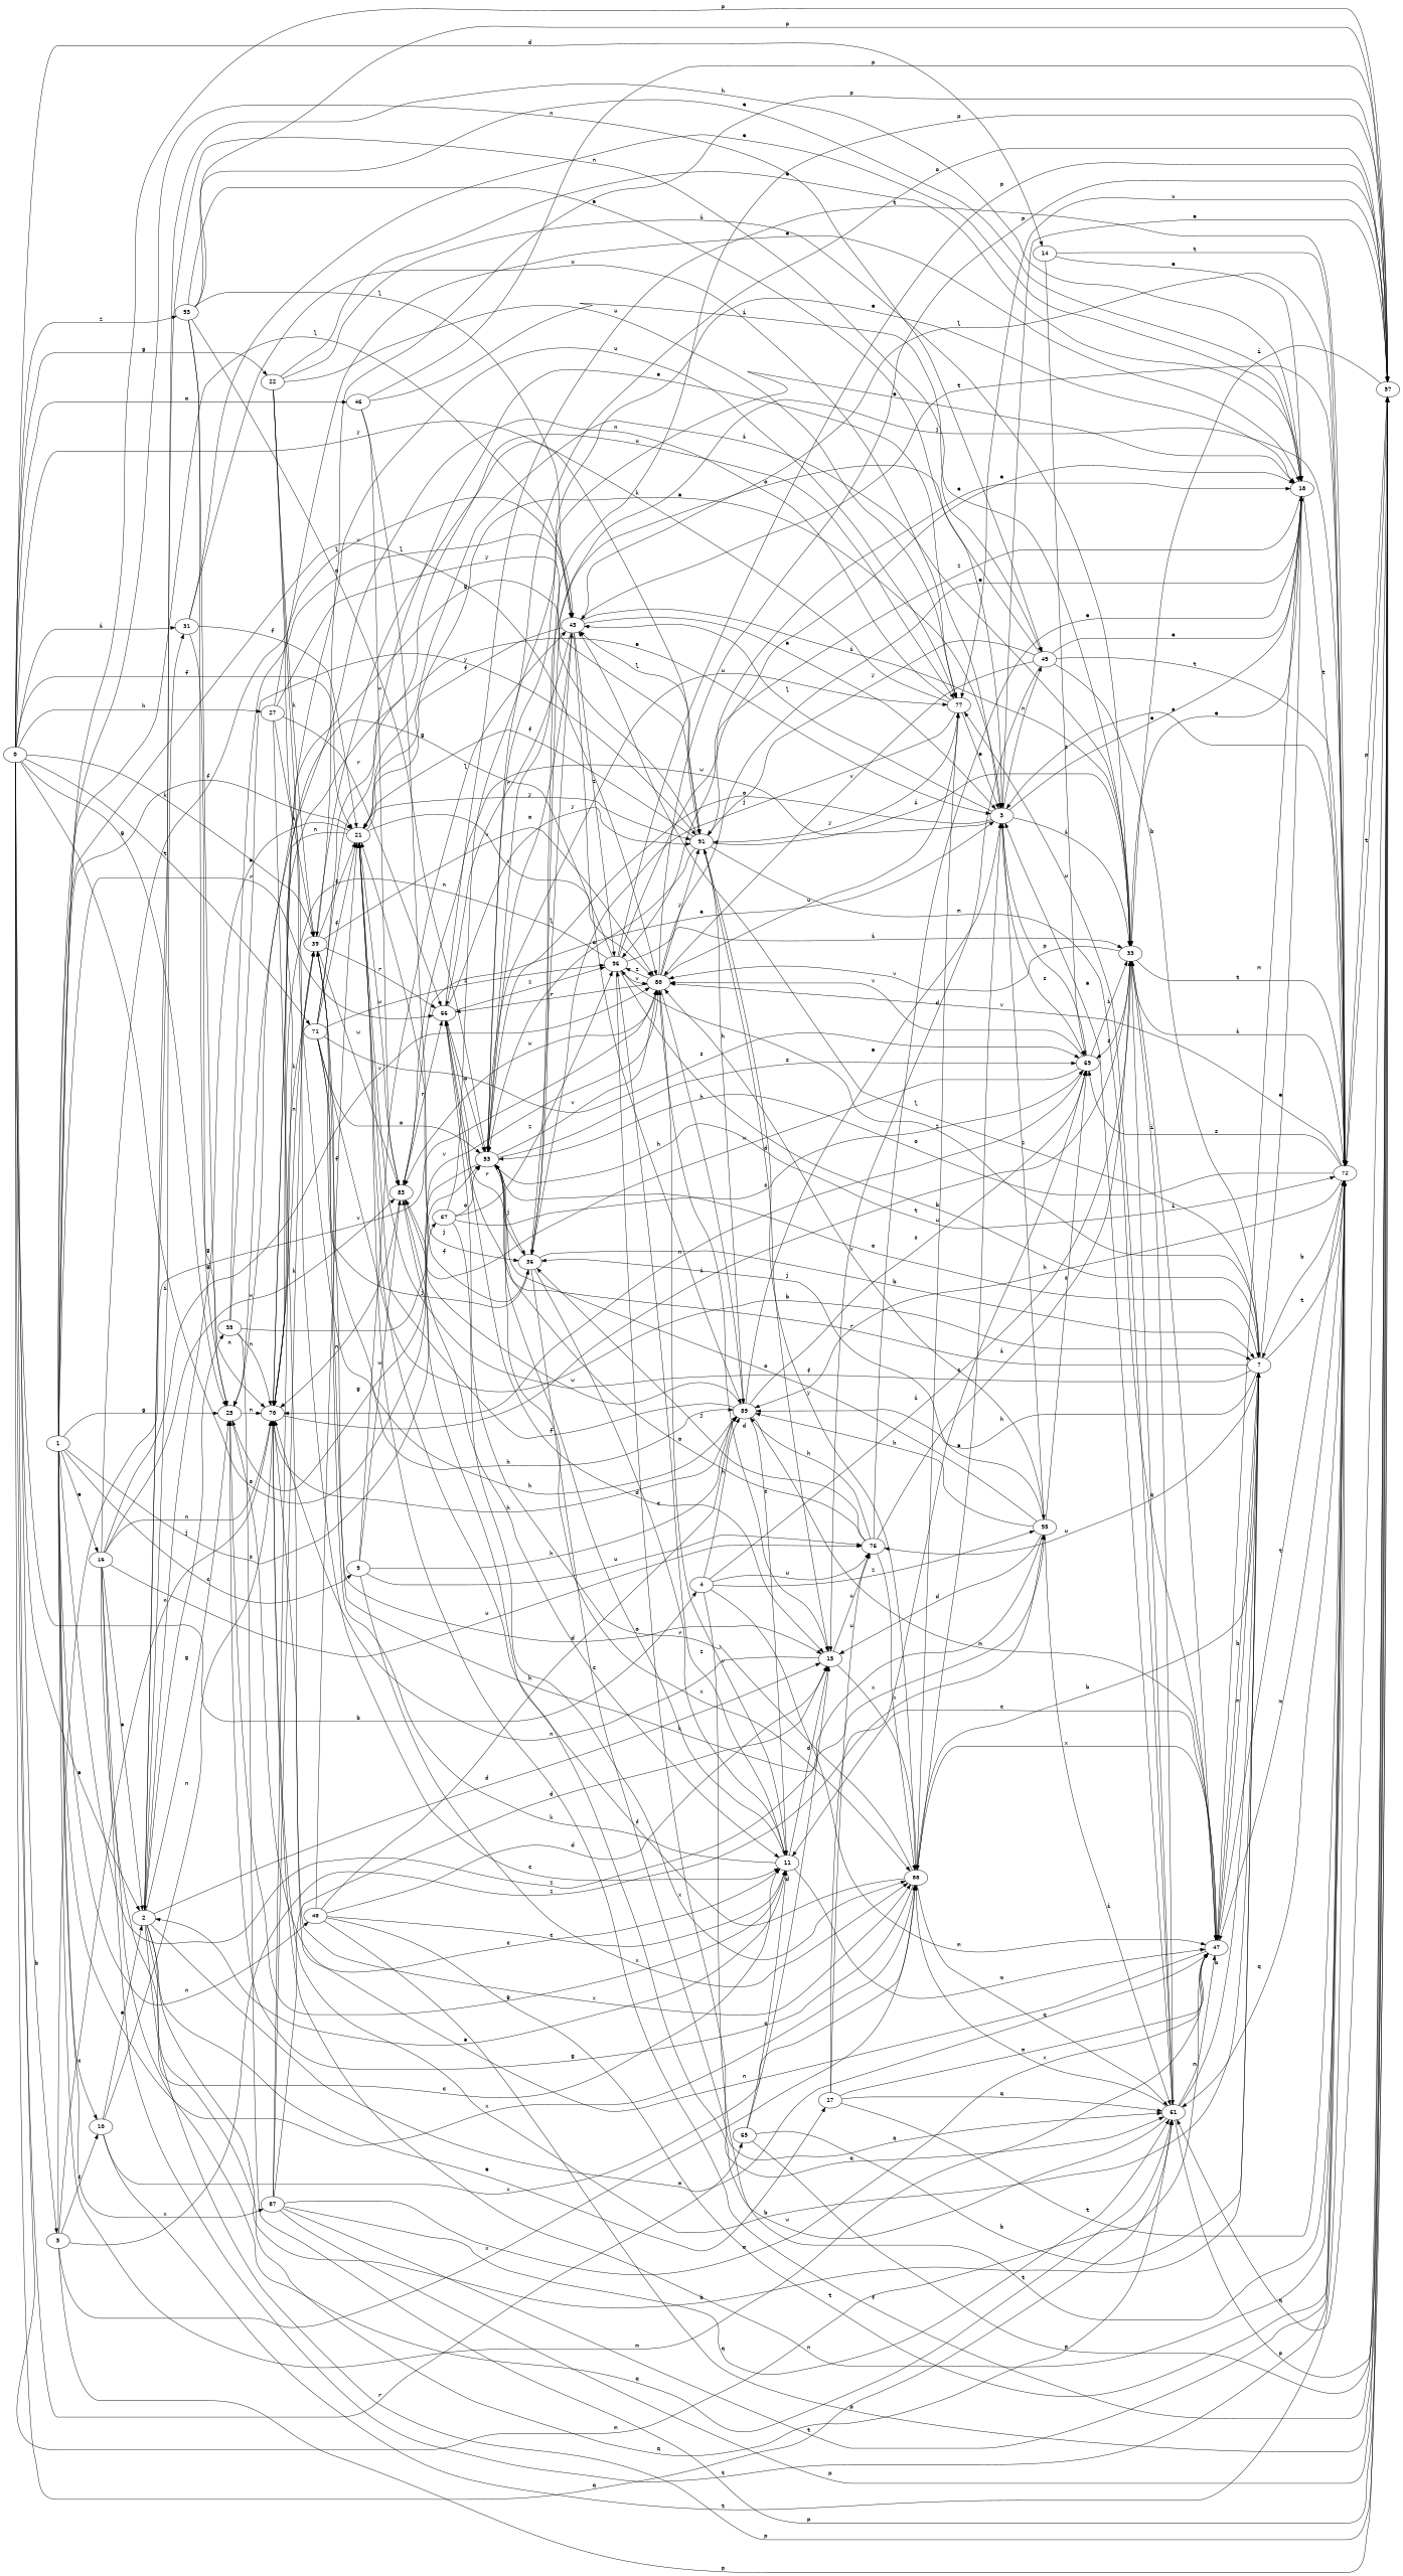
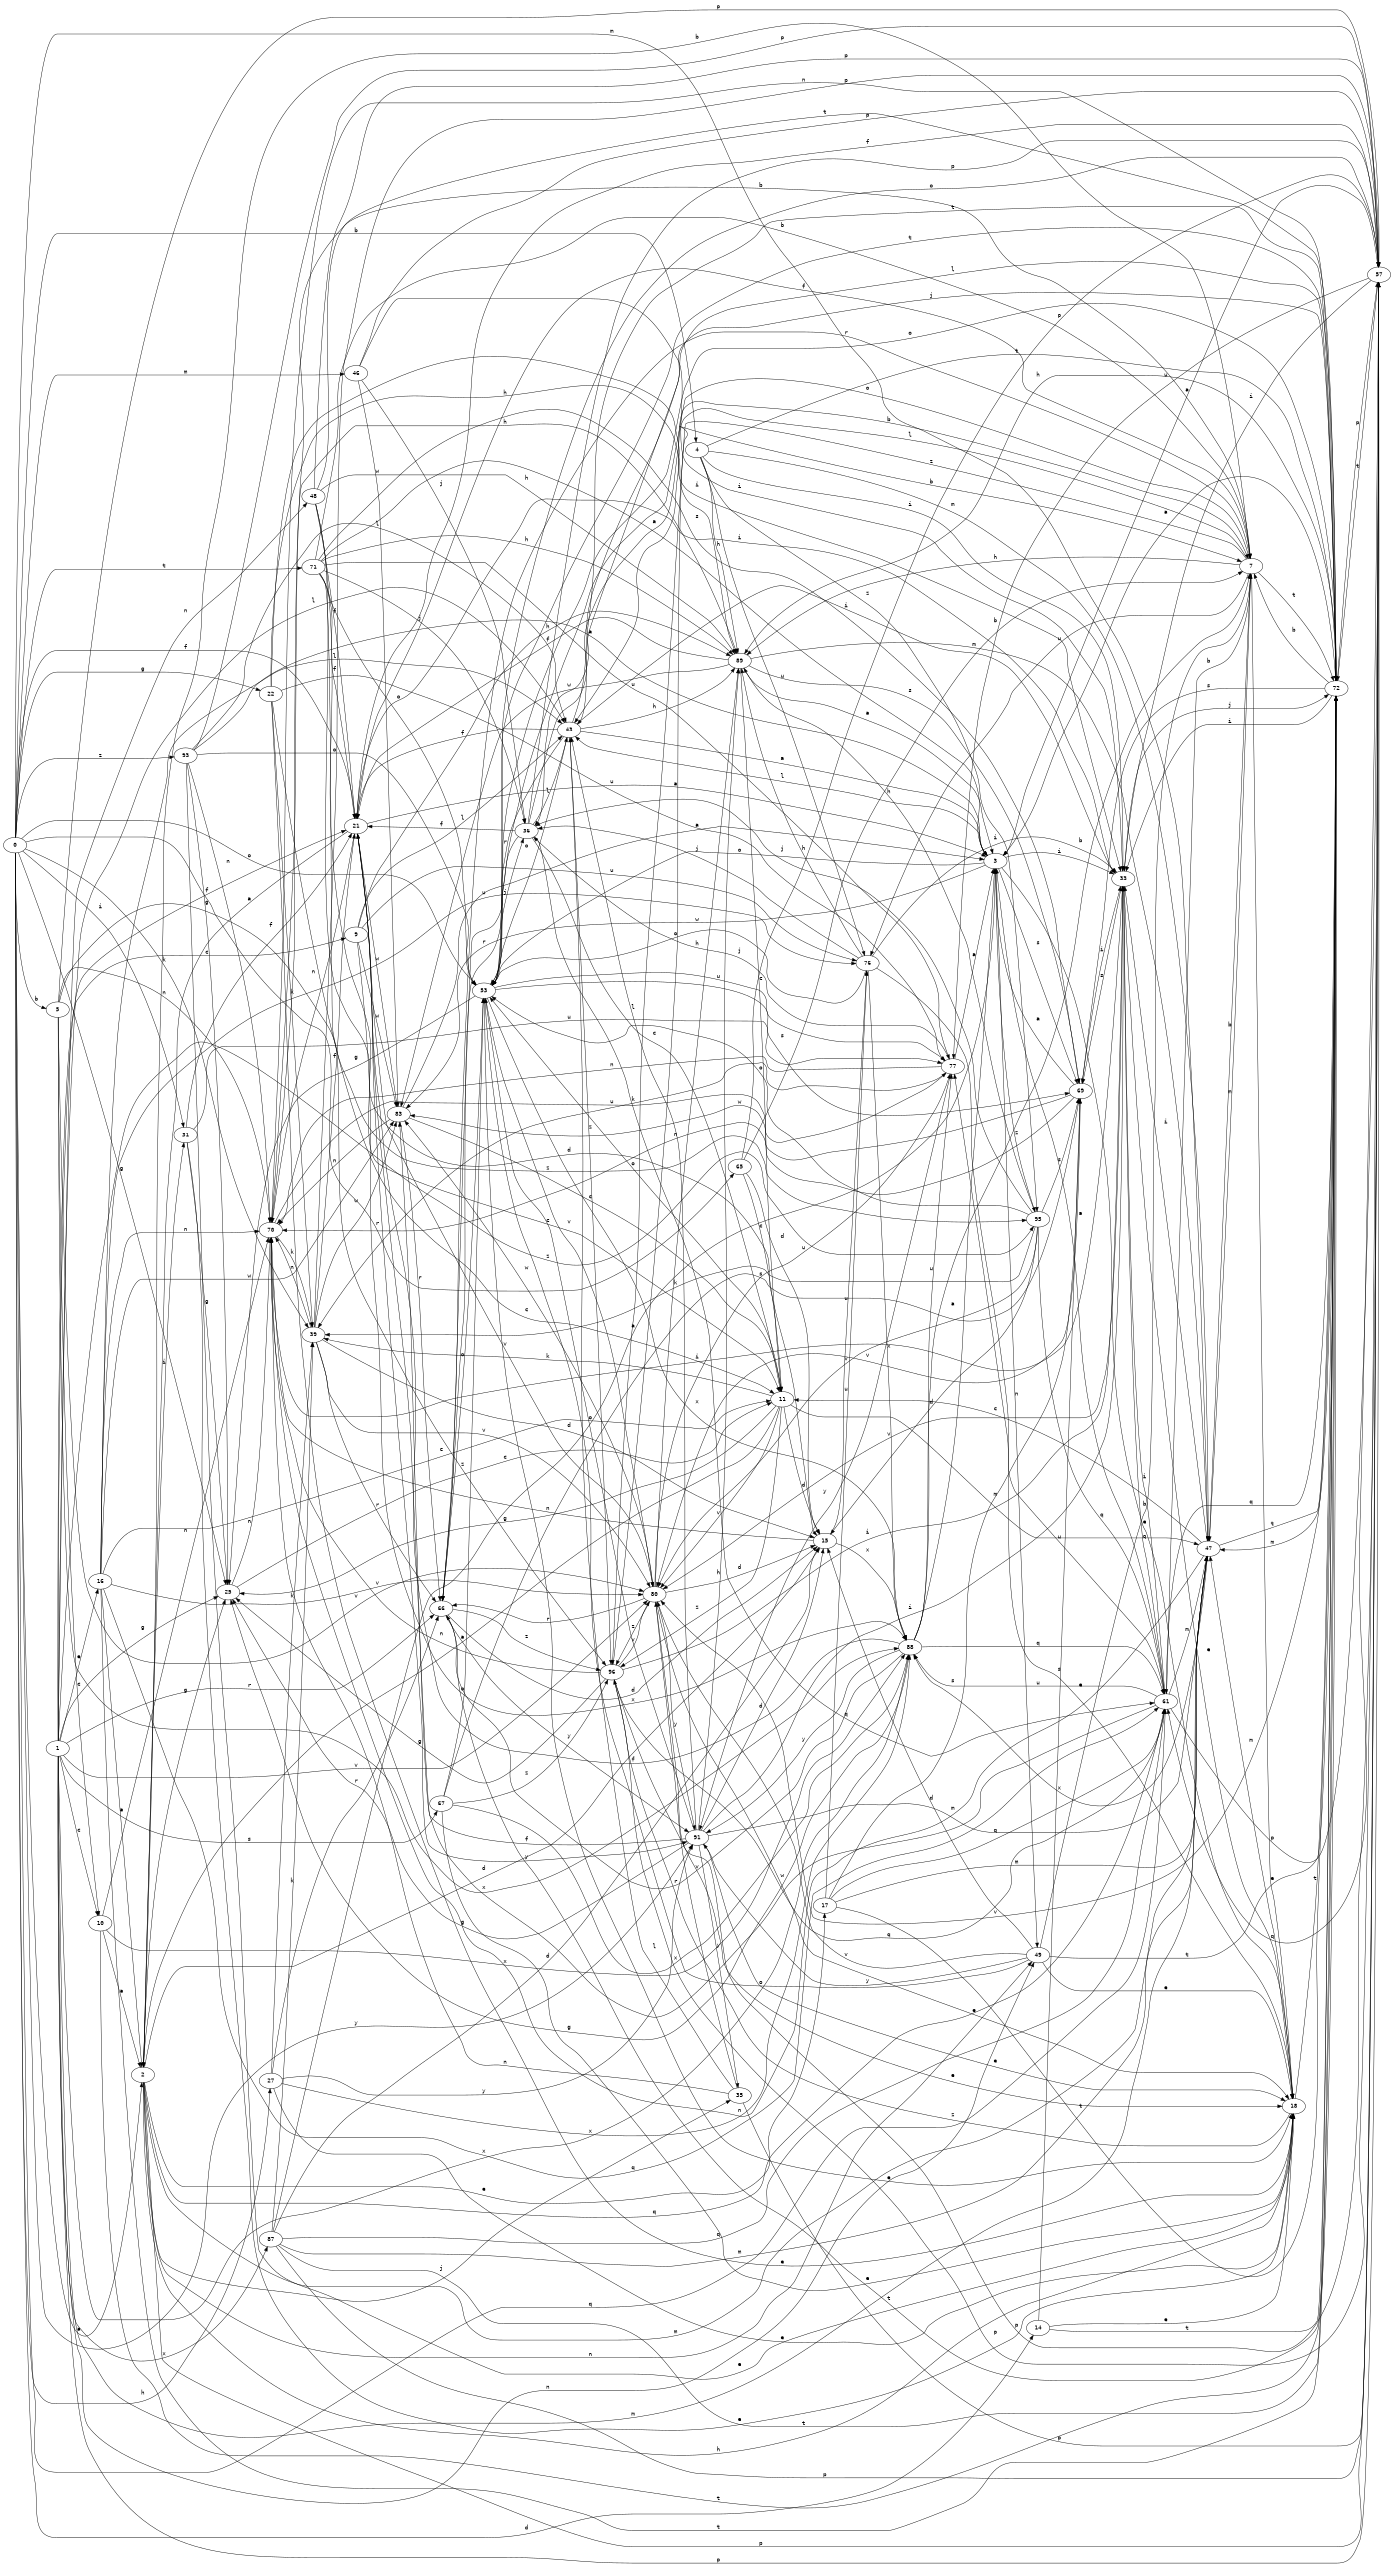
  strict digraph {
    fontname="DejaVu Sans Mono"
    rankdir=LR
    node [fontname="DejaVu Sans Mono"]
    edge [fontname="DejaVu Sans Mono"]
    0
    2
    4
    5
    14
    21
    22
    25
    27
    31
    39
    46
    47
    53
    61
    65
    71
    91
    93
    49
    57
    7
    15
    17
    18
    35
    95
    33
    n29 [label=89]
    72
    76
    10
    80
    88
    n35 [label=70]
    69
    3
    83
    11
    77
    66
    36
    96
    43
    1
    9
    16
    48
    67
    87
    0 -> 2 [label=a]
    0 -> 4 [label=b]
    0 -> 5 [label=b]
    0 -> 14 [label=d]
    0 -> 21 [label=f]
    0 -> 22 [label=g]
    0 -> 25 [label=g]
    0 -> 27 [label=h]
    0 -> 31 [label=i]
    0 -> 39 [label=k]
    0 -> 46 [label=m]
    0 -> 47 [label=m]
    0 -> 53 [label=o]
    0 -> 61 [label=q]
    0 -> 65 [label=r]
    0 -> 71 [label=t]
    0 -> 91 [label=y]
    0 -> 93 [label=z]
    2 -> 25 [label=g]
    2 -> 31 [label=i]
    2 -> 47 [label=m]
    2 -> 61 [label=q]
    2 -> 49 [label=n]
    2 -> 57 [label=p]
    2 -> 7 [label=b]
    2 -> 15 [label=d]
    2 -> 17 [label=e]
    2 -> 18 [label=h]
    2 -> 35 [label=j]
    4 -> 47 [label=m]
    4 -> 95 [label=z]
    4 -> 33 [label=i]
    4 -> n29 [label=h]
    4 -> 72 [label=t]
    4 -> 76 [label=u]
    5 -> 57 [label=p]
    5 -> 95 [label=z]
    5 -> 10 [label=c]
    5 -> 80 [label=v]
    5 -> 88 [label=x]
    5 -> n35 [label=n]
    14 -> 18 [label=e]
    14 -> 72 [label=t]
    14 -> 69 [label=s]
    21 -> 2 [label=a]
    21 -> 91 [label=y]
    21 -> 33 [label=i]
    21 -> 80 [label=v]
    21 -> n35 [label=n]
    21 -> 3 [label=a]
    21 -> 83 [label=w]
    22 -> 39 [label=k]
    22 -> 18 [label=e]
    22 -> 33 [label=i]
    22 -> n29 [label=h]
    22 -> 11 [label=c]
    22 -> 77 [label=u]
    25 -> n35 [label=n]
    25 -> 11 [label=c]
    27 -> 39 [label=k]
    27 -> 91 [label=y]
    27 -> 18 [label=e]
    27 -> 88 [label=x]
    27 -> 66 [label=r]
    31 -> 21 [label=f]
    31 -> 25 [label=g]
    31 -> 18 [label=e]
    31 -> 77 [label=u]
    39 -> 21 [label=f]
    39 -> 57 [label=p]
    39 -> 15 [label=d]
    39 -> 80 [label=v]
    39 -> n35 [label=n]
    39 -> 83 [label=w]
    39 -> 66 [label=r]
    46 -> 57 [label=p]
    46 -> 33 [label=i]
    46 -> 83 [label=w]
    46 -> 36 [label=j]
    47 -> 7 [label=b]
    47 -> 33 [label=i]
    47 -> 72 [label=t]
    47 -> 88 [label=x]
    47 -> n35 [label=n]
    47 -> 11 [label=c]
    53 -> 25 [label=g]
    53 -> 18 [label=e]
    53 -> 72 [label=t]
    53 -> 80 [label=v]
    53 -> 88 [label=x]
    53 -> 69 [label=s]
    53 -> 77 [label=u]
    53 -> 36 [label=j]
    61 -> 47 [label=m]
    61 -> 57 [label=p]
    61 -> 7 [label=b]
    61 -> 33 [label=i]
-   61 -> 88 [label=x]
+   61 -> 88 [label=u]
    61 -> 3 [label=a]
    61 -> 83 [label=w]
    61 -> 77 [label=u]
    65 -> 57 [label=p]
    65 -> 7 [label=b]
    65 -> 15 [label=d]
    65 -> 11 [label=c]
    71 -> 21 [label=f]
    71 -> 53 [label=o]
    71 -> 7 [label=b]
    71 -> n29 [label=h]
    71 -> 69 [label=s]
    71 -> 3 [label=a]
    71 -> 77 [label=u]
    71 -> 36 [label=j]
    71 -> 96 [label=z]
    91 -> 21 [label=f]
    91 -> 25 [label=g]
    91 -> 47 [label=m]
    91 -> 53 [label=o]
    91 -> 15 [label=d]
    91 -> 18 [label=e]
    91 -> 33 [label=i]
    91 -> n29 [label=h]
    91 -> 43 [label=l]
    93 -> 25 [label=g]
    93 -> 53 [label=o]
    93 -> 57 [label=p]
    93 -> 18 [label=e]
    93 -> n35 [label=n]
    93 -> 3 [label=a]
    93 -> 43 [label=l]
    49 -> 53 [label=o]
    49 -> 91 [label=y]
    49 -> 7 [label=b]
    49 -> 15 [label=d]
    49 -> 18 [label=e]
    49 -> 72 [label=t]
    49 -> 80 [label=v]
    57 -> 21 [label=f]
    57 -> 53 [label=o]
    57 -> 61 [label=q]
    57 -> 33 [label=i]
    57 -> 72 [label=t]
    57 -> 3 [label=a]
    57 -> 77 [label=u]
    7 -> 21 [label=f]
    7 -> 47 [label=m]
    7 -> 53 [label=o]
    7 -> 18 [label=e]
    7 -> n29 [label=h]
    7 -> 72 [label=t]
    7 -> 76 [label=u]
    7 -> 66 [label=r]
    7 -> 96 [label=z]
    7 -> 43 [label=l]
    15 -> 76 [label=u]
    15 -> 88 [label=x]
    15 -> n35 [label=n]
    17 -> 47 [label=m]
    17 -> 61 [label=q]
    17 -> 72 [label=t]
    17 -> 76 [label=u]
    17 -> 69 [label=s]
    18 -> 47 [label=m]
    18 -> 72 [label=t]
    18 -> 96 [label=z]
-   35 -> 91 [label=y]
+   91 -> 35 [label=y]
    35 -> 57 [label=p]
    35 -> 80 [label=v]
    35 -> n35 [label=n]
    35 -> 43 [label=l]
    95 -> 39 [label=k]
    95 -> 53 [label=o]
-   95 -> 61 [label=i]
+   95 -> 61 [label=q]
    95 -> 15 [label=d]
    95 -> n29 [label=h]
    95 -> 80 [label=v]
    95 -> 69 [label=s]
    95 -> 36 [label=j]
    33 -> 61 [label=q]
    33 -> 18 [label=e]
-   33 -> 72 [label=t]
+   33 -> 72 [label=j]
    33 -> 80 [label=v]
    33 -> 69 [label=s]
    n29 -> 21 [label=f]
    n29 -> 47 [label=m]
    n29 -> 69 [label=s]
    n29 -> 3 [label=a]
    n29 -> 83 [label=w]
    n29 -> 11 [label=c]
    72 -> 47 [label=m]
    72 -> 53 [label=o]
    72 -> 61 [label=q]
    72 -> 57 [label=p]
    72 -> 7 [label=b]
    72 -> 33 [label=i]
    72 -> n29 [label=h]
    72 -> 80 [label=v]
    72 -> n35 [label=n]
    72 -> 69 [label=s]
    72 -> 3 [label=a]
    72 -> 36 [label=j]
    72 -> 43 [label=l]
    76 -> 53 [label=o]
    76 -> 18 [label=e]
    76 -> 33 [label=i]
    76 -> n29 [label=h]
    76 -> 88 [label=x]
    76 -> 36 [label=j]
    10 -> 2 [label=a]
    10 -> 72 [label=t]
    10 -> 88 [label=x]
    10 -> n35 [label=n]
    80 -> 91 [label=y]
    80 -> 57 [label=p]
    80 -> 15 [label=d]
    80 -> 18 [label=e]
    80 -> n29 [label=h]
    80 -> 83 [label=w]
    80 -> 77 [label=u]
    80 -> 66 [label=r]
    80 -> 96 [label=z]
    88 -> 21 [label=f]
    88 -> 25 [label=g]
    88 -> 61 [label=q]
    88 -> 91 [label=y]
    88 -> 7 [label=b]
    88 -> 3 [label=a]
    88 -> 77 [label=u]
    88 -> 66 [label=r]
    n35 -> 39 [label=k]
    n35 -> 7 [label=b]
    n35 -> 33 [label=i]
    n35 -> n29 [label=h]
    n35 -> 77 [label=u]
    69 -> 33 [label=i]
    69 -> 80 [label=v]
    69 -> n35 [label=n]
-   69 -> 3 [label=p]
+   69 -> 3 [label=a]
    69 -> 83 [label=w]
    3 -> 53 [label=o]
    3 -> 49 [label=n]
    3 -> 18 [label=e]
    3 -> 95 [label=z]
    3 -> 33 [label=i]
    3 -> 69 [label=s]
    3 -> 83 [label=w]
    3 -> 43 [label=l]
    83 -> n35 [label=n]
    83 -> 3 [label=a]
    83 -> 11 [label=c]
    83 -> 66 [label=r]
    11 -> 2 [label=a]
    11 -> 25 [label=g]
    11 -> 39 [label=k]
    11 -> 47 [label=m]
    11 -> 53 [label=o]
    11 -> 15 [label=d]
    11 -> 80 [label=v]
    11 -> 96 [label=z]
    77 -> 39 [label=k]
    77 -> 91 [label=y]
    77 -> n35 [label=n]
    77 -> 3 [label=a]
    77 -> 36 [label=j]
    66 -> 53 [label=o]
    66 -> 91 [label=y]
    66 -> 15 [label=d]
    66 -> 72 [label=t]
    66 -> 96 [label=z]
    36 -> 21 [label=f]
    36 -> 61 [label=q]
    36 -> 57 [label=p]
    36 -> 7 [label=b]
    36 -> 11 [label=c]
    36 -> 66 [label=r]
    36 -> 43 [label=l]
    96 -> 25 [label=g]
    96 -> 61 [label=q]
    96 -> 57 [label=p]
    96 -> 7 [label=b]
    96 -> 18 [label=e]
    96 -> 33 [label=i]
    96 -> 80 [label=v]
    96 -> n35 [label=n]
    43 -> 21 [label=f]
    43 -> 53 [label=o]
    43 -> 33 [label=i]
    43 -> n29 [label=h]
    43 -> 72 [label=t]
    43 -> 3 [label=a]
    43 -> 66 [label=r]
    43 -> 96 [label=z]
    1 -> 21 [label=f]
    1 -> 25 [label=g]
    1 -> 47 [label=m]
    1 -> 49 [label=n]
    1 -> 57 [label=p]
    1 -> 95 [label=z]
    1 -> 10 [label=c]
    1 -> 80 [label=v]
    1 -> 88 [label=x]
    1 -> 66 [label=r]
    1 -> 43 [label=l]
    1 -> 9 [label=c]
    1 -> 16 [label=e]
    1 -> 48 [label=n]
    1 -> 67 [label=s]
    1 -> 87 [label=x]
    9 -> n29 [label=h]
    9 -> 76 [label=u]
    9 -> 88 [label=x]
    9 -> 83 [label=w]
    9 -> 43 [label=l]
    16 -> 2 [label=a]
    16 -> 61 [label=q]
    16 -> 72 [label=t]
    16 -> 76 [label=u]
    16 -> 80 [label=v]
    16 -> n35 [label=n]
    16 -> 83 [label=w]
    16 -> 11 [label=c]
    16 -> 43 [label=l]
    48 -> 21 [label=f]
    48 -> 57 [label=p]
    48 -> 15 [label=d]
    48 -> n29 [label=h]
    48 -> 72 [label=t]
    48 -> 11 [label=c]
    67 -> 53 [label=o]
    67 -> 18 [label=e]
    67 -> 88 [label=x]
    67 -> 69 [label=s]
    67 -> 96 [label=z]
    87 -> 39 [label=k]
    87 -> 47 [label=m]
    87 -> 61 [label=q]
    87 -> 57 [label=p]
    87 -> 15 [label=d]
    87 -> 72 [label=t]
    87 -> 3 [label=a]
  }
